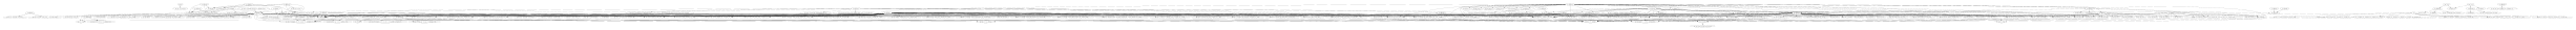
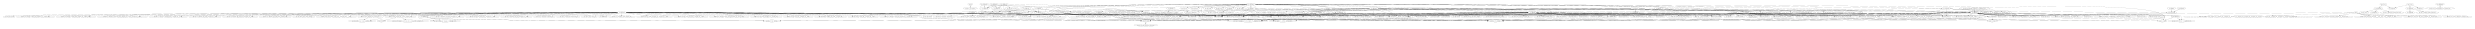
  digraph {
    fontname="IBM Plex Mono"
    node [fontname="IBM Plex Mono"]
    edge [fontname="IBM Plex Mono"]
    n1 [label=entry0]
    n2 [label="sym.imp.__uClibc_main"]
    n3 [label="method.vector_unsigned_int_.vector__"]
    n4 [label="sym.imp.vector_base::erase_raw_char__char_"]
    n5 [label="method.vector_unsigned_int_.vector_unsigned_int_"]
    n6 [label="fcn.0804bf50"]
    n7 [label="sym.imp.vector_base::insert_raw_char__unsigned_int__unsigned_int_"]
    n8 [label="sym._fini"]
    n9 [label="fcn.0804c7e0"]
    n10 [label="fcn.0804c848"]
    n11 [label="section..dtors"]
    n12 [label="fcn.0804c7e4"]
    n13 [label="sym.imp.__deregister_frame_info_bases"]
    n14 [label="sym.void_map_node_destr_string__string__tree_node_base_"]
    n15 [label="fcn.0804ba80"]
    n16 [label="sym._init"]
    n17 [label="fcn.0804c8b0"]
    n18 [label="fcn.0805215c"]
    n19 [label="unk.0x804c8bb"]
    n20 [label="sym.imp.__register_frame_info_bases"]
    n21 [label=main]
    n22 [label="sym.imp.malloc"]
    n23 [label="method.nv::Looper.Looper_unsigned_int__unsigned_int__unsigned_int__unsigned_int__unsigned_int__unsigned_int__unsigned_int__unsigned_int__unsigned_int__unsigned_int__unsigned_int__unsigned_int__unsigned_int_"]
    n24 [label="sym.imp.nv::Allocator::Allocator_unsigned_int__unsigned_int_"]
    n25 [label="sym.imp.tree_base::tree_base_bool____void__void__void___unsigned_int__void_"]
    n26 [label="sym.imp.nv::policies::set_policy_unsigned_int__unsigned_int_"]
    n27 [label="sym.imp.nv::Looper::setupLeave_unsigned_int_"]
    n28 [label="fcn.0804cbda"]
    n29 [label="sym.imp.tree_base::clear_void____tree_node_base__"]
    n30 [label="fcn.0804cc20"]
    n31 [label="sym.imp.vector_unsigned_char_::vector__"]
    n32 [label="fcn.0804c300"]
    n33 [label="fcn.0804ccd8"]
    n34 [label="fcn.0804ce3a"]
    n35 [label="sym.imp.__assert"]
    n36 [label="fcn.0804cd5a"]
    n37 [label="fcn.0804ced0"]
    n38 [label="sym.imp.SSL_CTX_free"]
    n39 [label="sym.imp.nv::SslConnection::close_char_const_"]
    n40 [label="fcn.0804d006"]
    n41 [label="sym.imp.nv::Connection::close_char_const_"]
    n42 [label="fcn.0804d0f4"]
    n43 [label="fcn.0804d944"]
    n44 [label="sym.imp.nv::getRunner__"]
    n45 [label="sym.imp.nv::ThinRunner::removeTimer_nv::TimerPtr_"]
    n46 [label="fcn.0804daac"]
    n47 [label="sym.imp.nv::Allocator::Allocator__"]
    n48 [label="fcn.0804dc68"]
    n49 [label="sym.imp.string::assign_string_const_"]
    n50 [label="fcn.0804dc86"]
    n51 [label="sym.imp.operator___ostream__string_const_"]
    n52 [label="sym.imp.endl_ostream_"]
    n53 [label="fcn.0804db1e"]
    n54 [label="sym.imp.nv::message::message_nv::message_const_"]
    n55 [label="sym.imp.string::string__"]
    n56 [label="fcn.0804dd56"]
    n57 [label="sym.imp.free"]
    n58 [label="fcn.0804eb30"]
    n59 [label="sym.imp.operator___ostream__char_const_"]
    n60 [label="sym.imp.string::append_char_const_"]
    n61 [label="fcn.0804d86c"]
    n62 [label="sym.imp.nv::message::get_u32_unsigned_int__unsigned_int__const"]
    n63 [label="fcn.0804f1c8"]
    n64 [label="sym.imp.fwrite"]
    n65 [label="sym.imp.perror"]
    n66 [label="sym.imp.string::string_char_const_"]
    n67 [label="fcn.0804da38"]
    n68 [label="sym.imp.nv::ThinRunner::removeSocket_int_"]
    n69 [label="sym.imp.close"]
    n70 [label="fcn.0804d92d"]
    n71 [label="sym.imp.nv::getLooper__"]
    n72 [label="sym.imp.nv::Looper::getLocaltime__"]
    n73 [label="fcn.0804d890"]
    n74 [label="sym.imp.sendto"]
    n75 [label="fcn.0804d8fc"]
    n76 [label="fcn.08050a92"]
    n77 [label="sym.imp.nv::message::get_bool_unsigned_int__bool__const"]
    n78 [label="sym.imp.nv::SslConnection::doHandshake_bool_"]
    n79 [label="sym.imp.nv::Connection::updateSocketFlags_int_"]
    n80 [label="fcn.0804ca8a"]
    n81 [label="sym.imp.string::append_string_const_"]
    n82 [label="sym.imp.tree_base::erase_tree_iterator_base__void____tree_node_base__"]
    n83 [label="fcn.0804f0b6"]
    n84 [label="sym.imp.nv::message::get_be32_unsigned_int__unsigned_int__const"]
    n85 [label="sym.imp.inet_ntoa"]
    n86 [label="fcn.0804dbc6"]
    n87 [label="sym.imp.nv::message::get_addr6_unsigned_int__const"]
    n88 [label="sym.imp.IPAddr6::str_bool__const"]
    n89 [label="sym.imp.operator___ostream__unsigned_int_"]
    n90 [label="fcn.080518de"]
    n91 [label="fcn.18050460"]
    n92 [label="sym.imp.sprintf"]
    n93 [label="sym.imp.abort"]
    n94 [label="sym.imp.nv::ThinRunner::addTimer_unsigned_int__function_void_____"]
    n95 [label="fcn.0804d9ac"]
    n96 [label="sym.imp.__errno_location"]
    n97 [label="sym.imp.strerror"]
    n98 [label="sym.imp.string::resize_unsigned_int__char_"]
    n99 [label="sym.imp.string::compare_string_const__const"]
    n100 [label="sym.imp.nv::message::get_string_unsigned_int__string_const__const"]
    n101 [label="sym.imp.strrchr"]
    n102 [label="sym.imp.string::string_string_const_"]
    n103 [label="sym.imp.normalizePath_string__string_"]
    n104 [label="sym.imp.chdir"]
    n105 [label="sym.imp.strdup"]
    n106 [label="sym.imp.mkdir"]
    n107 [label="sym.imp.stat"]
    n108 [label="sym.imp.string::push_back_char_"]
    n109 [label="sym.imp.isSensitiveFile_string_const_"]
    n110 [label="sym.imp.string::reserve_unsigned_int_"]
+   n111 [label="sym.imp.sizeOfAllocatedMem_void_"]
    n112 [label="sym.imp.snprintf"]
    n113 [label="sym.imp.fopen"]
    n114 [label="sym.imp.statfs"]
    n115 [label="sym.imp.nv::getUptime__"]
    n116 [label="fcn.0804f9b4"]
    n117 [label="sym.imp.fclose"]
    n118 [label="sym.imp.nv::message::message__"]
    n119 [label="sym.imp.nv::errorMsg_unsigned_int__string_const_"]
    n120 [label="fcn.0804ba60"]
    n121 [label="sym.imp.open"]
    n122 [label="sym.imp.nv::message::get_string_ref_unsigned_int_"]
    n123 [label="sym.imp.read"]
    n124 [label="sym.imp.nv::Handler::replyMessage_nv::message_const__nv::message_"]
    n125 [label="sym.imp.unlink"]
    n126 [label="sym.imp.string::clear__"]
    n127 [label="sym.imp.nv::message::operator_nv::message_const_"]
    n128 [label="fcn.080501b6"]
    n129 [label="fcn.0804ed1c"]
    n130 [label="fcn.08050c84"]
    n131 [label="sym.imp.socket"]
    n132 [label="sym.imp.fcntl"]
    n133 [label="sym.imp.connect"]
    n134 [label="sym.imp.nv::ThinRunner::addSocket_int__unsigned_int__function_void__int__unsigned_int___"]
    n135 [label="fcn.0804ee72"]
    n136 [label="sym.imp.bind"]
    n137 [label="sym.imp.getsockname"]
    n138 [label="sym.imp.listen"]
    n139 [label="fcn.08050d68"]
    n140 [label="sym.imp.fseek"]
    n141 [label="sym.imp.ftell"]
    n142 [label="fcn.0804d9fe"]
    n143 [label="sym.imp.nv::ThinRunner::changeSocket_int__unsigned_int_"]
    n144 [label="fcn.08050e1e"]
    n145 [label="sym.imp.recv"]
    n146 [label="sym.imp.strstr"]
    n147 [label="sym.imp.sscanf"]
    n148 [label="sym.imp.strchr"]
    n149 [label="sym.imp.atoi"]
    n150 [label="sym.imp.isspace"]
    n151 [label="fcn.0804de60"]
    n152 [label="sym.imp.nv::message::size_field_unsigned_int__const"]
    n153 [label="sym.imp.string::find_char_const__unsigned_int__const"]
    n154 [label="sym.imp.nv::message::size_u32_unsigned_int__const"]
    n155 [label="sym.imp.nv::Allocator::allocate__"]
    n156 [label="sym.imp.nv::Connection::Connection__"]
    n157 [label="sym.imp.nv::Http::Http__"]
    n158 [label="fcn.0804c200"]
    n159 [label="sym.imp.nv::Allocator::free_unsigned_int_"]
    n160 [label="sym.imp.string::substr_unsigned_int__unsigned_int__const"]
    n161 [label="sym.imp.string::rfind_char_const__unsigned_int__const"]
    n162 [label="sym.imp.nv::message::insert_string_unsigned_int__string_const_"]
    n163 [label="sym.imp.string::erase_unsigned_int__unsigned_int_"]
    n164 [label="sym.imp.string::find_char__unsigned_int__const"]
    n165 [label="sym.imp.IPAddr6::fromStr_char_const__unsigned_int_"]
    n166 [label="sym.imp.string::rfind_char__unsigned_int__const"]
    n167 [label="sym.imp.nv::message::insert_u32_unsigned_int__unsigned_int_"]
    n168 [label="sym.imp.inet_aton"]
    n169 [label="sym.imp.nv::message::insert_be32_unsigned_int__unsigned_int_"]
    n170 [label="sym.imp.nv::message::insert_addr6_unsigned_int__IPAddr6_const_"]
    n171 [label="sym.imp.nv::message::insert_u32_array_unsigned_int__vector_unsigned_int__const_"]
    n172 [label="sym.imp.nv::isError_nv::message_const__unsigned_int__string_"]
    n173 [label="sym.imp.nv::message::has_array_unsigned_int__const"]
    n174 [label="sym.imp.nv::message::get_be32_array_unsigned_int__const"]
    n175 [label="sym.imp.nv::message::get_addr6_array_unsigned_int_"]
    n176 [label="sym.imp.vector_base::vector_base__"]
    n177 [label="sym.imp.tree_base::insert_unique_void__tree_node_base____void__"]
    n178 [label="fcn.0804d824"]
    n179 [label="sym.imp.ios::setf_unsigned_int__unsigned_int_"]
    n1 -> n2
    n3 -> n4
    n5 -> n6
    n5 -> n7
    n8 -> n9
    n8 -> n10
    n10 -> n11
    n10 -> n12
    n10 -> n13
    n14 -> n15
    n16 -> n9
    n16 -> n17
    n16 -> n18
    n17 -> n19
    n17 -> n20
    n21 -> n22
    n21 -> n23
    n21 -> n24
    n21 -> n25
    n21 -> n26
    n21 -> n27
    n28 -> n15
    n28 -> n29
    n30 -> n28
    n30 -> n31
    n30 -> n32
    n33 -> n28
    n33 -> n31
    n34 -> n15
    n34 -> n35
    n36 -> n28
    n36 -> n31
    n37 -> n32
    n37 -> n34
    n37 -> n36
    n37 -> n38
    n37 -> n39
    n40 -> n28
    n40 -> n31
    n40 -> n34
    n40 -> n41
    n42 -> n32
    n42 -> n34
    n42 -> n36
    n42 -> n39
    n43 -> n44
    n43 -> n45
    n46 -> n29
    n46 -> n47
    n48 -> n49
    n50 -> n48
    n50 -> n51
    n50 -> n52
    n53 -> n54
    n53 -> n55
    n56 -> n57
    n58 -> n35
    n58 -> n48
    n58 -> n51
    n58 -> n52
    n58 -> n59
    n58 -> n60
    n61 -> n62
    n63 -> n15
    n63 -> n50
    n63 -> n61
    n63 -> n62
    n63 -> n64
    n63 -> n65
    n63 -> n66
    n67 -> n68
    n67 -> n69
    n70 -> n71
    n70 -> n72
    n73 -> n74
    n75 -> n74
    n76 -> n15
    n76 -> n39
    n76 -> n66
    n76 -> n77
    n76 -> n78
    n76 -> n79
    n76 -> n80
    n76 -> n81
    n76 -> n82
    n80 -> n52
    n80 -> n59
    n83 -> n15
    n83 -> n48
    n83 -> n51
    n83 -> n52
    n83 -> n55
    n83 -> n59
    n83 -> n62
    n83 -> n84
    n83 -> n85
    n83 -> n86
    n83 -> n87
    n83 -> n88
    n83 -> n89
    n90 -> n15
    n90 -> n44
    n90 -> n50
    n90 -> n52
    n90 -> n59
    n90 -> n66
    n90 -> n70
    n90 -> n74
    n90 -> n91
    n90 -> n92
    n90 -> n93
    n90 -> n94
    n90 -> n95
    n90 -> n96
    n90 -> n97
    n91 -> n15
    n91 -> n48
    n91 -> n50
    n91 -> n52
    n91 -> n55
    n91 -> n57
    n91 -> n59
    n91 -> n60
    n91 -> n61
    n91 -> n62
    n91 -> n65
    n91 -> n66
    n91 -> n77
    n91 -> n81
    n91 -> n86
    n91 -> n96
    n91 -> n98
    n91 -> n99
    n91 -> n100
    n91 -> n101
    n91 -> n102
    n91 -> n103
    n91 -> n104
    n91 -> n105
    n91 -> n106
    n91 -> n107
    n91 -> n108
    n91 -> n109
    n91 -> n110
+   n91 -> n111
    n91 -> n112
    n91 -> n113
    n91 -> n114
    n91 -> n115
    n95 -> n57
    n116 -> n15
    n116 -> n51
    n116 -> n52
    n116 -> n59
    n116 -> n61
    n116 -> n62
    n116 -> n66
    n116 -> n67
    n116 -> n68
    n116 -> n69
    n116 -> n71
    n116 -> n98
    n116 -> n99
    n116 -> n117
    n116 -> n118
    n116 -> n119
    n116 -> n120
    n116 -> n121
    n116 -> n122
    n116 -> n123
    n116 -> n124
    n116 -> n125
    n116 -> n126
    n127 -> n116
    n128 -> n15
    n128 -> n116
    n129 -> n15
    n129 -> n58
    n129 -> n66
    n129 -> n81
    n129 -> n100
    n130 -> n56
    n130 -> n65
    n130 -> n69
    n130 -> n93
    n130 -> n96
    n130 -> n131
    n130 -> n132
    n130 -> n133
    n130 -> n134
    n135 -> n15
    n135 -> n35
    n135 -> n52
    n135 -> n56
    n135 -> n59
    n135 -> n65
    n135 -> n86
    n135 -> n88
    n135 -> n92
    n135 -> n93
    n135 -> n131
    n135 -> n134
    n135 -> n136
    n135 -> n137
    n135 -> n138
    n139 -> n56
    n139 -> n91
    n139 -> n93
    n139 -> n134
    n139 -> n140
    n139 -> n141
    n142 -> n143
    n144 -> n15
    n144 -> n35
    n144 -> n48
    n144 -> n50
    n144 -> n51
    n144 -> n52
    n144 -> n59
    n144 -> n60
    n144 -> n65
    n144 -> n66
    n144 -> n85
    n144 -> n87
    n144 -> n88
    n144 -> n89
    n144 -> n102
    n144 -> n129
    n144 -> n135
    n144 -> n139
    n144 -> n142
    n144 -> n145
    n144 -> n146
    n144 -> n147
    n144 -> n148
    n144 -> n149
    n144 -> n150
    n151 -> n3
    n151 -> n4
    n151 -> n5
    n151 -> n15
    n151 -> n22
    n151 -> n48
    n151 -> n52
    n151 -> n53
    n151 -> n54
    n151 -> n55
    n151 -> n59
    n151 -> n62
    n151 -> n66
    n151 -> n71
    n151 -> n77
    n151 -> n86
    n151 -> n89
    n151 -> n100
    n151 -> n118
    n151 -> n120
    n151 -> n149
    n151 -> n152
    n151 -> n153
    n151 -> n154
    n151 -> n155
    n151 -> n156
    n151 -> n157
    n151 -> n158
    n151 -> n159
    n151 -> n160
    n151 -> n161
    n151 -> n162
    n151 -> n163
    n151 -> n164
    n151 -> n165
    n151 -> n166
    n151 -> n167
    n151 -> n168
    n151 -> n169
    n151 -> n170
    n151 -> n171
    n151 -> n172
    n151 -> n173
    n151 -> n174
    n151 -> n175
    n151 -> n176
    n151 -> n177
    n178 -> n179
  }
